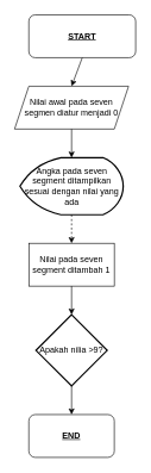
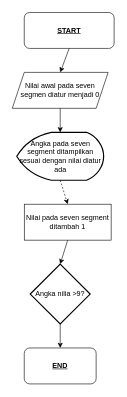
  <mxCell id="0" />
  <mxCell id="1" parent="0" />
  <mxCell id="2" value="&lt;b&gt;&lt;u&gt;START&lt;/u&gt;&lt;/b&gt;" style="rounded=1;whiteSpace=wrap;html=1;" vertex="1" parent="1"><mxGeometry x="40" y="20" width="150" height="60" as="geometry" /></mxCell>
  <mxCell id="3" value="" style="endArrow=classic;html=1;rounded=0;exitX=0.5;exitY=1;exitDx=0;exitDy=0;" edge="1" parent="1" source="2"><mxGeometry width="50" height="50" relative="1" as="geometry"><mxPoint x="100" y="90" as="sourcePoint" /><mxPoint x="100" y="120" as="targetPoint" /></mxGeometry></mxCell>
  <mxCell id="4" value="Nilai awal pada seven segmen diatur menjadi 0" style="shape=parallelogram;perimeter=parallelogramPerimeter;whiteSpace=wrap;html=1;fixedSize=1;" vertex="1" parent="1"><mxGeometry x="20" y="120" width="160" height="60" as="geometry" /></mxCell>
  <mxCell id="5" value="" style="endArrow=classic;html=1;rounded=0;exitX=0.5;exitY=1;exitDx=0;exitDy=0;" edge="1" parent="1" source="4"><mxGeometry width="50" height="50" relative="1" as="geometry"><mxPoint x="40" y="250" as="sourcePoint" /><mxPoint x="100" y="220" as="targetPoint" /></mxGeometry></mxCell>
- <mxCell id="6" value="Angka pada seven segment ditampilkan sesuai dengan nilai yang ada" style="strokeWidth=2;html=1;shape=mxgraph.flowchart.display;whiteSpace=wrap;" vertex="1" parent="1"><mxGeometry x="27.5" y="220" width="145" height="80" as="geometry" /></mxCell>
- <mxCell id="7" value="Nilai pada seven segment ditambah 1" style="rounded=0;whiteSpace=wrap;html=1;" vertex="1" parent="1"><mxGeometry x="40" y="340" width="120" height="60" as="geometry" /></mxCell>
+ <mxCell id="6" value="Angka pada seven segment ditampilkan sesuai dengan nilai diatur ada" style="strokeWidth=2;html=1;shape=mxgraph.flowchart.display;whiteSpace=wrap;" vertex="1" parent="1"><mxGeometry x="27.5" y="220" width="145" height="80" as="geometry" /></mxCell>
+ <mxCell id="7" value="Nilai pada seven segment ditambah 1" style="rounded=0;whiteSpace=wrap;html=1;" vertex="1" parent="1"><mxGeometry x="40" y="340" width="145" height="60" as="geometry" /></mxCell>
  <mxCell id="8" value="" style="endArrow=classic;html=1;rounded=0;exitX=0.5;exitY=1;exitDx=0;exitDy=0;exitPerimeter=0;entryX=0.5;entryY=0;entryDx=0;entryDy=0;dashed=1;" edge="1" parent="1" source="6" target="7"><mxGeometry width="50" height="50" relative="1" as="geometry"><mxPoint x="60" y="280" as="sourcePoint" /><mxPoint x="110" y="230" as="targetPoint" /></mxGeometry></mxCell>
  <mxCell id="9" value="" style="endArrow=classic;html=1;rounded=0;exitX=0.5;exitY=1;exitDx=0;exitDy=0;" edge="1" parent="1" source="7"><mxGeometry width="50" height="50" relative="1" as="geometry"><mxPoint x="80" y="450" as="sourcePoint" /><mxPoint x="100" y="440" as="targetPoint" /></mxGeometry></mxCell>
- <mxCell id="10" value="Apakah nilia &amp;gt;9?" style="strokeWidth=2;html=1;shape=mxgraph.flowchart.decision;whiteSpace=wrap;" vertex="1" parent="1"><mxGeometry x="50" y="440" width="100" height="100" as="geometry" /></mxCell>
+ <mxCell id="10" value="Angka nilia &amp;gt;9?" style="strokeWidth=2;html=1;shape=mxgraph.flowchart.decision;whiteSpace=wrap;" vertex="1" parent="1"><mxGeometry x="50" y="440" width="100" height="100" as="geometry" /></mxCell>
  <mxCell id="11" value="" style="endArrow=classic;html=1;rounded=0;exitX=0.5;exitY=1;exitDx=0;exitDy=0;exitPerimeter=0;" edge="1" parent="1" source="10"><mxGeometry width="50" height="50" relative="1" as="geometry"><mxPoint x="60" y="500" as="sourcePoint" /><mxPoint x="100" y="580" as="targetPoint" /></mxGeometry></mxCell>
  <mxCell id="12" value="&lt;b&gt;&lt;u&gt;END&lt;/u&gt;&lt;/b&gt;" style="rounded=1;whiteSpace=wrap;html=1;" vertex="1" parent="1"><mxGeometry x="40" y="580" width="120" height="60" as="geometry" /></mxCell>
